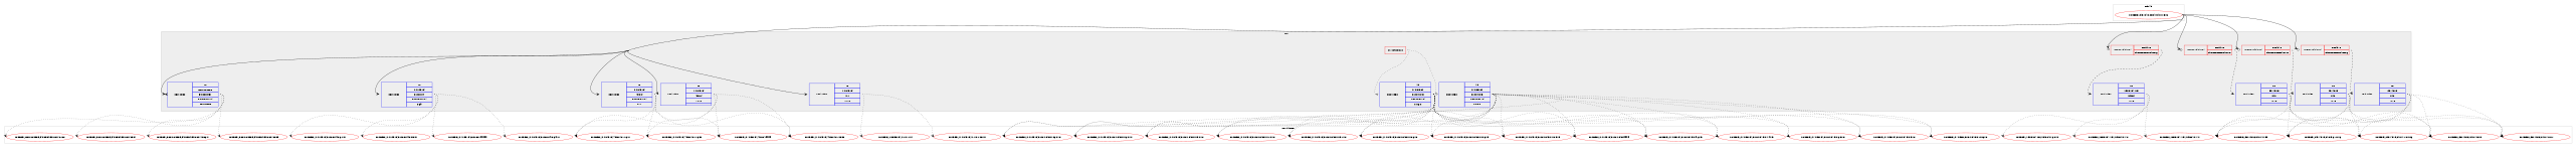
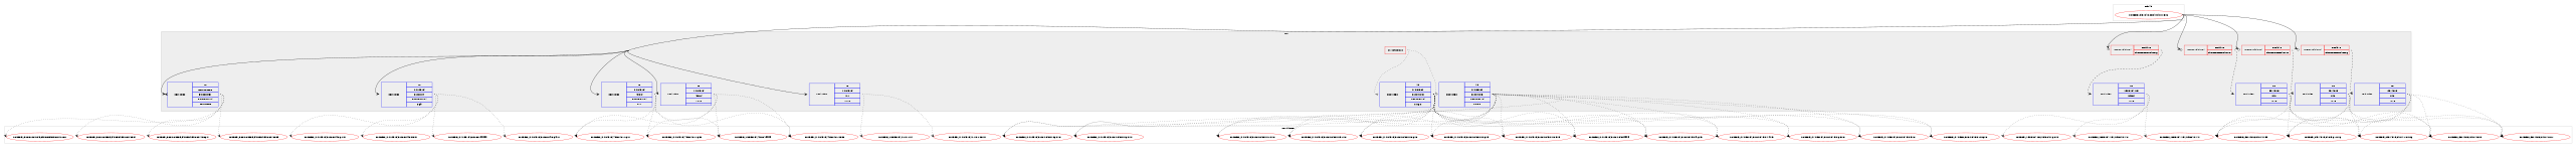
  digraph {
    compound=true
    concentrate=true
    fontname=Helvetica
    fontsize=10
    newrank=true
    rankdir=TB
    ranksep=1.5
    node [color=red fontname=Helvetica fontsize=10]
    edge [arrowhead=vee headport=w style=dotted tailport=e weight=100]
    n1 [label="portage://dev-php/pecl-rrd-1.1.3-r2" width=4]
    n2 [color=blue label=<<TABLE BORDER="0" CELLBORDER="1" CELLSPACING="0" CELLPADDING="4" WIDTH="220"><TR><TD ROWSPAN="6" CELLPADDING="30">pack_dep</TD></TR><TR><TD WIDTH="110">no</TD></TR><TR><TD>sys-devel</TD></TR><TR><TD>automake</TD></TR><TR><TD>greaterequal</TD></TR><TR><TD>1.16.1</TD></TR></TABLE>> shape=none]
    n3 [color=blue label=<<TABLE BORDER="0" CELLBORDER="1" CELLSPACING="0" CELLPADDING="4" WIDTH="220"><TR><TD ROWSPAN="6" CELLPADDING="30">pack_dep</TD></TR><TR><TD WIDTH="110">no</TD></TR><TR><TD>sys-devel</TD></TR><TR><TD>automake</TD></TR><TR><TD>greaterequal</TD></TR><TR><TD>1.15.1</TD></TR></TABLE>> shape=none]
    n4 [label=<<TABLE BORDER="0" CELLBORDER="1" CELLSPACING="0" CELLPADDING="4"><TR><TD CELLPADDING="10">any_of_group</TD></TR></TABLE>> shape=none]
    n5 [color=blue label=<<TABLE BORDER="0" CELLBORDER="1" CELLSPACING="0" CELLPADDING="4" WIDTH="220"><TR><TD ROWSPAN="6" CELLPADDING="30">pack_dep</TD></TR><TR><TD WIDTH="110">no</TD></TR><TR><TD>app-portage</TD></TR><TR><TD>elt-patches</TD></TR><TR><TD>greaterequal</TD></TR><TR><TD>20170815</TD></TR></TABLE>> shape=none]
    n6 [color=blue label=<<TABLE BORDER="0" CELLBORDER="1" CELLSPACING="0" CELLPADDING="4" WIDTH="220"><TR><TD ROWSPAN="6" CELLPADDING="30">pack_dep</TD></TR><TR><TD WIDTH="110">no</TD></TR><TR><TD>sys-devel</TD></TR><TR><TD>autoconf</TD></TR><TR><TD>greaterequal</TD></TR><TR><TD>2.69</TD></TR></TABLE>> shape=none]
    n7 [color=blue label=<<TABLE BORDER="0" CELLBORDER="1" CELLSPACING="0" CELLPADDING="4" WIDTH="220"><TR><TD ROWSPAN="6" CELLPADDING="30">pack_dep</TD></TR><TR><TD WIDTH="110">no</TD></TR><TR><TD>sys-devel</TD></TR><TR><TD>libtool</TD></TR><TR><TD>greaterequal</TD></TR><TR><TD>2.4</TD></TR></TABLE>> shape=none]
    n8 [color=blue label=<<TABLE BORDER="0" CELLBORDER="1" CELLSPACING="0" CELLPADDING="4" WIDTH="220"><TR><TD ROWSPAN="6" CELLPADDING="30">pack_dep</TD></TR><TR><TD WIDTH="110">no</TD></TR><TR><TD>sys-devel</TD></TR><TR><TD>libtool</TD></TR><TR><TD>none</TD></TR><TR><TD></TD></TR></TABLE>> shape=none]
    n9 [color=blue label=<<TABLE BORDER="0" CELLBORDER="1" CELLSPACING="0" CELLPADDING="4" WIDTH="220"><TR><TD ROWSPAN="6" CELLPADDING="30">pack_dep</TD></TR><TR><TD WIDTH="110">no</TD></TR><TR><TD>sys-devel</TD></TR><TR><TD>m4</TD></TR><TR><TD>none</TD></TR><TR><TD></TD></TR></TABLE>> shape=none]
    n10 [color=blue label=<<TABLE BORDER="0" CELLBORDER="1" CELLSPACING="0" CELLPADDING="4" WIDTH="220"><TR><TD ROWSPAN="6" CELLPADDING="30">pack_dep</TD></TR><TR><TD WIDTH="110">no</TD></TR><TR><TD>dev-lang</TD></TR><TR><TD>php</TD></TR><TR><TD>none</TD></TR><TR><TD></TD></TR></TABLE>> shape=none]
    n11 [label=<<TABLE BORDER="0" CELLBORDER="1" CELLSPACING="0" CELLPADDING="4"><TR><TD ROWSPAN="3" CELLPADDING="10">use_conditional</TD></TR><TR><TD>positive</TD></TR><TR><TD>php_targets_php5-6</TD></TR></TABLE>> shape=none]
    n12 [color=blue label=<<TABLE BORDER="0" CELLBORDER="1" CELLSPACING="0" CELLPADDING="4" WIDTH="220"><TR><TD ROWSPAN="6" CELLPADDING="30">pack_dep</TD></TR><TR><TD WIDTH="110">no</TD></TR><TR><TD>net-analyzer</TD></TR><TR><TD>rrdtool</TD></TR><TR><TD>none</TD></TR><TR><TD></TD></TR></TABLE>> shape=none]
    n13 [label=<<TABLE BORDER="0" CELLBORDER="1" CELLSPACING="0" CELLPADDING="4"><TR><TD ROWSPAN="3" CELLPADDING="10">use_conditional</TD></TR><TR><TD>positive</TD></TR><TR><TD>php_targets_php5-6</TD></TR></TABLE>> shape=none]
    n14 [color=blue label=<<TABLE BORDER="0" CELLBORDER="1" CELLSPACING="0" CELLPADDING="4" WIDTH="220"><TR><TD ROWSPAN="6" CELLPADDING="30">pack_dep</TD></TR><TR><TD WIDTH="110">no</TD></TR><TR><TD>dev-lang</TD></TR><TR><TD>php</TD></TR><TR><TD>none</TD></TR><TR><TD></TD></TR></TABLE>> shape=none]
    n15 [label=<<TABLE BORDER="0" CELLBORDER="1" CELLSPACING="0" CELLPADDING="4"><TR><TD ROWSPAN="3" CELLPADDING="10">use_conditional</TD></TR><TR><TD>positive</TD></TR><TR><TD>php_targets_php7-0</TD></TR></TABLE>> shape=none]
    n16 [color=blue label=<<TABLE BORDER="0" CELLBORDER="1" CELLSPACING="0" CELLPADDING="4" WIDTH="220"><TR><TD ROWSPAN="6" CELLPADDING="30">pack_dep</TD></TR><TR><TD WIDTH="110">no</TD></TR><TR><TD>dev-lang</TD></TR><TR><TD>php</TD></TR><TR><TD>none</TD></TR><TR><TD></TD></TR></TABLE>> shape=none]
    n17 [label=<<TABLE BORDER="0" CELLBORDER="1" CELLSPACING="0" CELLPADDING="4"><TR><TD ROWSPAN="3" CELLPADDING="10">use_conditional</TD></TR><TR><TD>positive</TD></TR><TR><TD>php_targets_php7-1</TD></TR></TABLE>> shape=none]
    n18 [label="portage://sys-devel/automake-1.10.3-r3" width=4]
    n19 [label="portage://sys-devel/automake-1.11.6-r3" width=4]
    n20 [label="portage://sys-devel/automake-1.12.6-r2" width=4]
    n21 [label="portage://sys-devel/automake-1.13.4-r2" width=4]
    n22 [label="portage://sys-devel/automake-1.14.1-r2" width=4]
-   n23 [label="portage://sys-devel/automake-1.15.1-r2" width=4]
    n24 [label="portage://sys-devel/automake-1.16.1-r1" width=4]
    n25 [label="portage://sys-devel/automake-1.16.1-r2" width=4]
    n26 [label="portage://sys-dep/automake-1.4_p6-r2" width=4]
    n27 [label="portage://sys-devel/automake-1.5-r2" width=4]
    n28 [label="portage://sys-devel/automake-1.6.3-r2" width=4]
    n29 [label="portage://sys-devel/automake-1.7.9-r3" width=4]
    n30 [label="portage://sys-devel/automake-1.9.6-r5" width=4]
    n31 [label="portage://sys-devel/automake-9999" width=4]
    n32 [label="portage://app-portage/elt-patches-20170317" width=4]
-   n33 [label="portage://app-portage/elt-patches-20170422" width=4]
+   n33 [label="portage://app-automake/elt-patches-20170422" width=4]
    n34 [label="portage://app-portage/elt-patches-20170815" width=4]
    n35 [label="portage://app-portage/elt-patches-20177826.1" width=4]
    n36 [label="portage://sys-devel/autoconf-2.13-r1" width=4]
    n37 [label="portage://sys-devel/autoconf-2.64-r1" width=4]
    n38 [label="portage://sys-devel/autoconf-2.69-r4" width=4]
    n39 [label="portage://sys-devel/autoconf-9999" width=4]
    n40 [label="portage://sys-devel/libtool-2.4.6-r3" width=4]
    n41 [label="portage://sys-devel/libtool-2.4.6-r4" width=4]
    n42 [label="portage://sys-devel/libtool-2.4.5-r5" width=4]
-   n43 [label="portage://sys-devel/libtool-9999" width=4]
+   n43 [label="portage://use-devel/libtool-9999" width=4]
    n44 [label="portage://dev-lang/php-5.6.40-r6" width=4]
    n45 [label="portage://dev-lang/php-7.1.33" width=4]
    n46 [label="portage://dev-lang/php-7.2.24" width=4]
    n47 [label="portage://dev-lang/php-7.3.11" width=4]
    n48 [label="portage://dev-lang/php-7.4.0_rc6" width=4]
    n49 [label="portage://use-devel/m4-1.4.17" width=4]
    n50 [label="portage://sys-devel/m4-1.4.18-r1" width=4]
    n51 [label="portage://net-analyzer/rrdtool-1.6.0-r1" width=4]
    n52 [label="portage://net-analyzer/rrdtool-1.7.1" width=4]
    n53 [label="portage://net-analyzer/rrdtool-1.7.2" width=4]
    subgraph cluster_1 {
      color=gray
      label=<<i>ebuild</i>>
      rank=same
      n1
    }
    subgraph cluster_2 {
      color=gray
      label=<<i>dependencies</i>>
      subgraph cluster_3 {
        color=gray
        fillcolor="#eeeeee"
        label=<<i>compile</i>>
        style=filled
        subgraph sub_4 {
          color=gray
          fillcolor="#eeeeee"
          label=<<i>compile</i>>
          style=filled
          n4
          subgraph sub_5 {
            color=gray
            fillcolor="#eeeeee"
            label=<<i>compile</i>>
            style=filled
            n2
          }
          subgraph sub_6 {
            color=gray
            fillcolor="#eeeeee"
            label=<<i>compile</i>>
            style=filled
            n3
          }
        }
        subgraph sub_7 {
          color=gray
          fillcolor="#eeeeee"
          label=<<i>compile</i>>
          style=filled
          n5
        }
        subgraph sub_8 {
          color=gray
          fillcolor="#eeeeee"
          label=<<i>compile</i>>
          style=filled
          n6
        }
        subgraph sub_9 {
          color=gray
          fillcolor="#eeeeee"
          label=<<i>compile</i>>
          style=filled
          n7
        }
        subgraph sub_10 {
          color=gray
          fillcolor="#eeeeee"
          label=<<i>compile</i>>
          style=filled
          n8
        }
        subgraph sub_11 {
          color=gray
          fillcolor="#eeeeee"
          label=<<i>compile</i>>
          style=filled
          n9
        }
      }
      subgraph cluster_12 {
        color=gray
        fillcolor="#eeeeee"
        label=<<i>compile and run</i>>
        style=filled
        subgraph sub_13 {
          color=gray
          fillcolor="#eeeeee"
          label=<<i>compile and run</i>>
          style=filled
          n11
          subgraph sub_14 {
            color=gray
            fillcolor="#eeeeee"
            label=<<i>compile and run</i>>
            style=filled
            n10
          }
        }
        subgraph sub_15 {
          color=gray
          fillcolor="#eeeeee"
          label=<<i>compile and run</i>>
          style=filled
          n13
          subgraph sub_16 {
            color=gray
            fillcolor="#eeeeee"
            label=<<i>compile and run</i>>
            style=filled
            n12
          }
        }
        subgraph sub_17 {
          color=gray
          fillcolor="#eeeeee"
          label=<<i>compile and run</i>>
          style=filled
          n15
          subgraph sub_18 {
            color=gray
            fillcolor="#eeeeee"
            label=<<i>compile and run</i>>
            style=filled
            n14
          }
        }
        subgraph sub_19 {
          color=gray
          fillcolor="#eeeeee"
          label=<<i>compile and run</i>>
          style=filled
          n17
          subgraph sub_20 {
            color=gray
            fillcolor="#eeeeee"
            label=<<i>compile and run</i>>
            style=filled
            n16
          }
        }
      }
      subgraph cluster_21 {
        color=gray
        fillcolor="#eeeeee"
        label=<<i>run</i>>
        style=filled
      }
    }
    subgraph cluster_22 {
      color=gray
      label=<<i>candidates</i>>
      rank=same
      subgraph sub_23 {
        color=black
        label=<<i>candidates</i>>
        nodesep=1
        rank=same
        n18
        n19
        n20
        n21
        n22
-       n23
        n24
        n25
        n26
        n27
        n28
        n29
        n30
        n31
      }
      subgraph sub_24 {
        color=black
        label=<<i>candidates</i>>
        nodesep=1
        rank=same
        n18
        n19
        n20
        n21
        n22
-       n23
        n24
        n25
        n26
        n27
        n28
        n29
        n30
        n31
      }
      subgraph sub_25 {
        color=black
        label=<<i>candidates</i>>
        nodesep=1
        rank=same
        n32
        n33
        n34
        n35
      }
      subgraph sub_26 {
        color=black
        label=<<i>candidates</i>>
        nodesep=1
        rank=same
        n36
        n37
        n38
        n39
      }
      subgraph sub_27 {
        color=black
        label=<<i>candidates</i>>
        nodesep=1
        rank=same
        n40
        n41
        n42
        n43
      }
      subgraph sub_28 {
        color=black
        label=<<i>candidates</i>>
        nodesep=1
        rank=same
        n44
        n45
        n46
        n47
        n48
      }
      subgraph sub_29 {
        color=black
        label=<<i>candidates</i>>
        nodesep=1
        rank=same
        n40
        n41
        n42
        n43
      }
      subgraph sub_30 {
        color=black
        label=<<i>candidates</i>>
        nodesep=1
        rank=same
        n49
        n50
      }
      subgraph sub_31 {
        color=black
        label=<<i>candidates</i>>
        nodesep=1
        rank=same
        n44
        n45
        n46
        n47
        n48
      }
      subgraph sub_32 {
        color=black
        label=<<i>candidates</i>>
        nodesep=1
        rank=same
        n51
        n52
        n53
      }
      subgraph sub_33 {
        color=black
        label=<<i>candidates</i>>
        nodesep=1
        rank=same
        n44
        n45
        n46
        n47
        n48
      }
    }
    n1 -> n5 [style=solid weight=20]
    n1 -> n6 [style=solid weight=20]
    n1 -> n7 [style=solid weight=20]
    n1 -> n8 [style=solid weight=20]
    n1 -> n9 [style=solid weight=20]
    n1 -> n11 [arrowhead=odotvee style=solid weight=20]
    n1 -> n13 [arrowhead=odotvee style=solid weight=20]
    n1 -> n15 [arrowhead=odotvee style=solid weight=20]
    n1 -> n17 [arrowhead=odotvee style=solid weight=20]
    n2 -> n18
    n2 -> n19
    n2 -> n20
    n2 -> n21
    n2 -> n22
-   n2 -> n23
    n2 -> n24
    n2 -> n25
    n2 -> n26
    n2 -> n27
    n2 -> n28
    n2 -> n29
    n2 -> n30
    n2 -> n31
    n3 -> n18
    n3 -> n19
    n3 -> n20
    n3 -> n21
    n3 -> n22
-   n3 -> n23
    n3 -> n24
    n3 -> n25
    n3 -> n26
    n3 -> n27
    n3 -> n28
    n3 -> n29
    n3 -> n30
    n3 -> n31
    n4 -> n2 [arrowhead=oinv weight=20]
    n4 -> n3 [arrowhead=oinv weight=20]
    n5 -> n32
    n5 -> n33
    n5 -> n34
    n5 -> n35
    n6 -> n36
    n6 -> n37
    n6 -> n38
    n6 -> n39
    n7 -> n40
    n7 -> n41
    n7 -> n42
    n7 -> n43
    n8 -> n40
    n8 -> n41
    n8 -> n42
    n8 -> n43
    n9 -> n49
    n9 -> n50
    n10 -> n44
    n10 -> n45
    n10 -> n46
    n10 -> n47
    n10 -> n48
    n11 -> n10 [style=dashed weight=20]
    n12 -> n51
    n12 -> n52
    n12 -> n53
    n13 -> n12 [style=dashed weight=20]
    n14 -> n44
    n14 -> n45
    n14 -> n46
    n14 -> n47
    n14 -> n48
    n15 -> n14 [style=dashed weight=20]
    n16 -> n44
    n16 -> n45
    n16 -> n46
    n16 -> n47
    n16 -> n48
    n17 -> n16 [style=dashed weight=20]
  }
